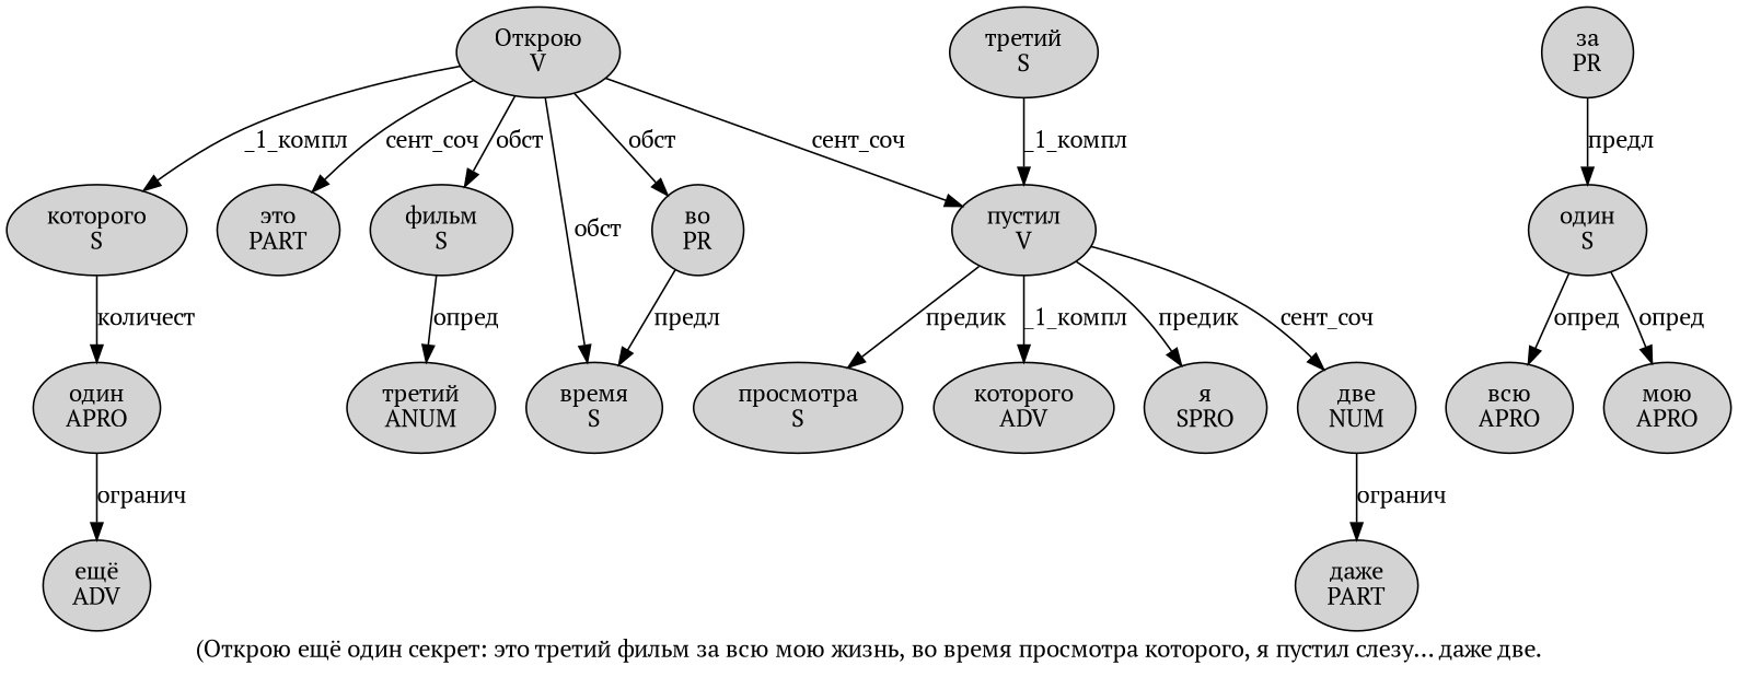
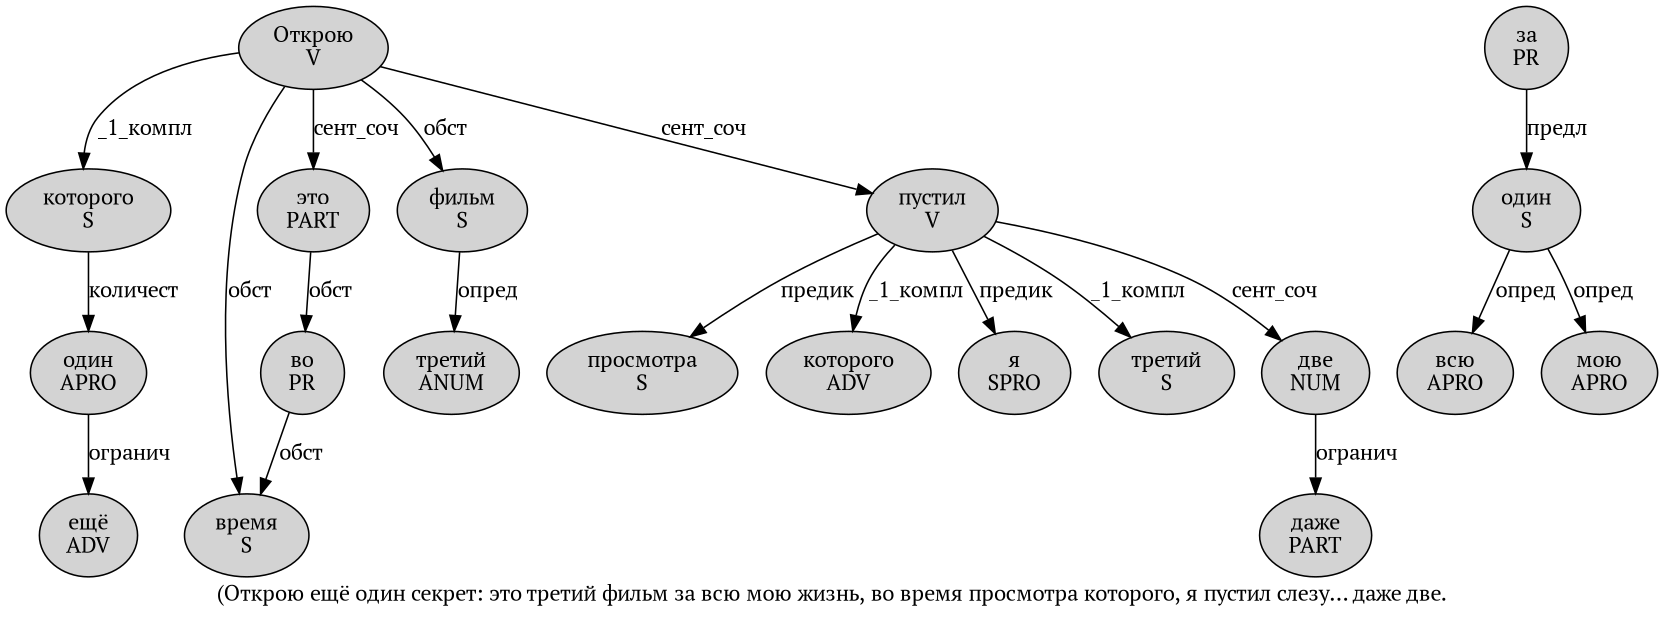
  digraph {
    fontname="PT Serif"
    label="(Открою ещё один секрет: это третий фильм за всю мою жизнь, во время просмотра которого, я пустил слезу… даже две."
    node [fillcolor=lightgray fontname="PT Serif" penwidth=1 shape=ellipse style=filled]
    edge [fontname="PT Serif"]
    n1 [label="Открою\nV"]
    n2 [label="которого\nS"]
    n3 [label="это\nPART"]
    n4 [label="фильм\nS"]
    n5 [label="во\nPR"]
    n6 [label="пустил\nV"]
    n7 [label="время\nS"]
    n8 [label="один\nAPRO"]
    n9 [label="третий\nANUM"]
    n10 [label="за\nPR"]
    n11 [label="один\nS"]
    n12 [label="просмотра\nS"]
    n13 [label="которого\nADV"]
    n14 [label="я\nSPRO"]
    n15 [label="третий\nS"]
    n16 [label="две\nNUM"]
    n17 [label="ещё\nADV"]
    n18 [label="всю\nAPRO"]
    n19 [label="мою\nAPRO"]
    n20 [label="даже\nPART"]
    n1 -> n2 [label="_1_компл"]
    n1 -> n3 [label="сент_соч"]
    n1 -> n4 [label="обст"]
-   n1 -> n5 [label="обст"]
+   n3 -> n5 [label="обст"]
    n1 -> n6 [label="сент_соч"]
    n1 -> n7 [label="обст"]
    n2 -> n8 [label="количест"]
    n4 -> n9 [label="опред"]
-   n5 -> n7 [label="предл"]
+   n5 -> n7 [label="обст"]
    n6 -> n12 [label="предик"]
    n6 -> n13 [label="_1_компл"]
    n6 -> n14 [label="предик"]
-   n15 -> n6 [label="_1_компл"]
+   n6 -> n15 [label="_1_компл"]
    n6 -> n16 [label="сент_соч"]
    n8 -> n17 [label="огранич"]
    n10 -> n11 [label="предл"]
    n11 -> n18 [label="опред"]
    n11 -> n19 [label="опред"]
    n16 -> n20 [label="огранич"]
  }
